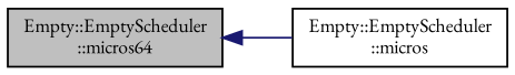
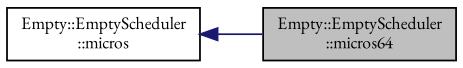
  digraph {
    rankdir=LR
    fontname="EB Garamond"
    node [color=black fontname="EB Garamond" fontsize=10 shape=record style=filled]
    n1 [fillcolor=grey75 fontcolor=black height=0.2 label="Empty::EmptyScheduler\l::micros64" width=0.4]
    n2 [fillcolor=white height=0.2 label="Empty::EmptyScheduler\l::micros" width=0.4]
-   n1 -> n2 [color=midnightblue dir=back fontname="EB Garamond" fontsize=10 labelfontname=Helvetica labelfontsize=10 style=solid]
+   n2 -> n1 [color=midnightblue dir=back fontname="EB Garamond" fontsize=10 labelfontname=Helvetica labelfontsize=10 style=solid]
  }
